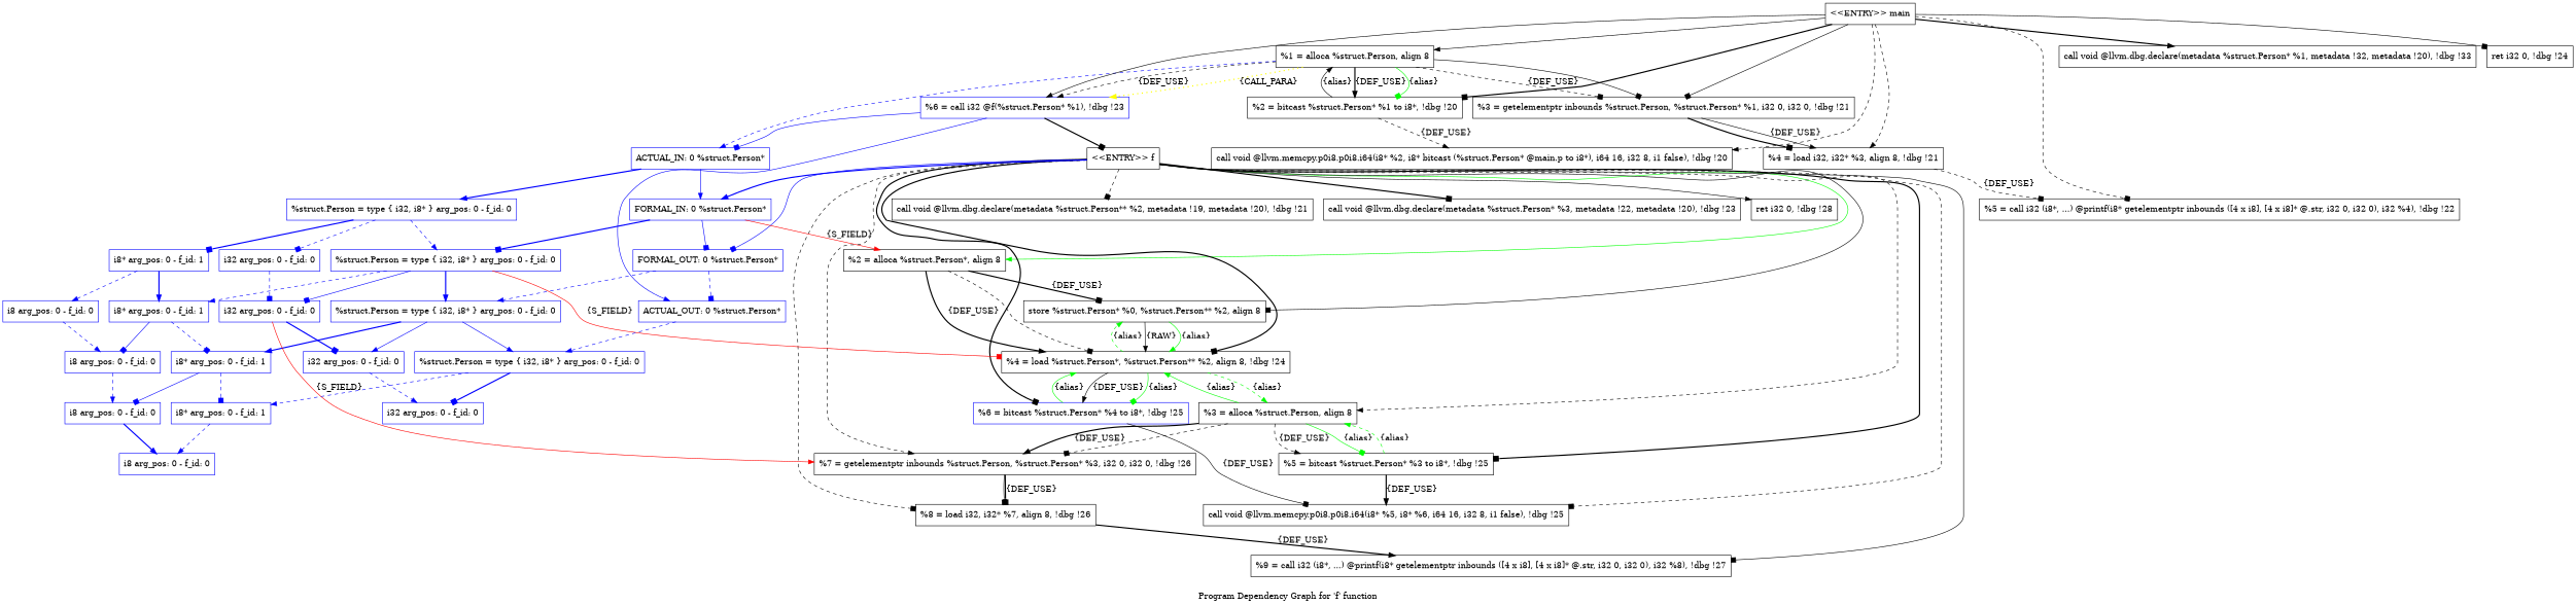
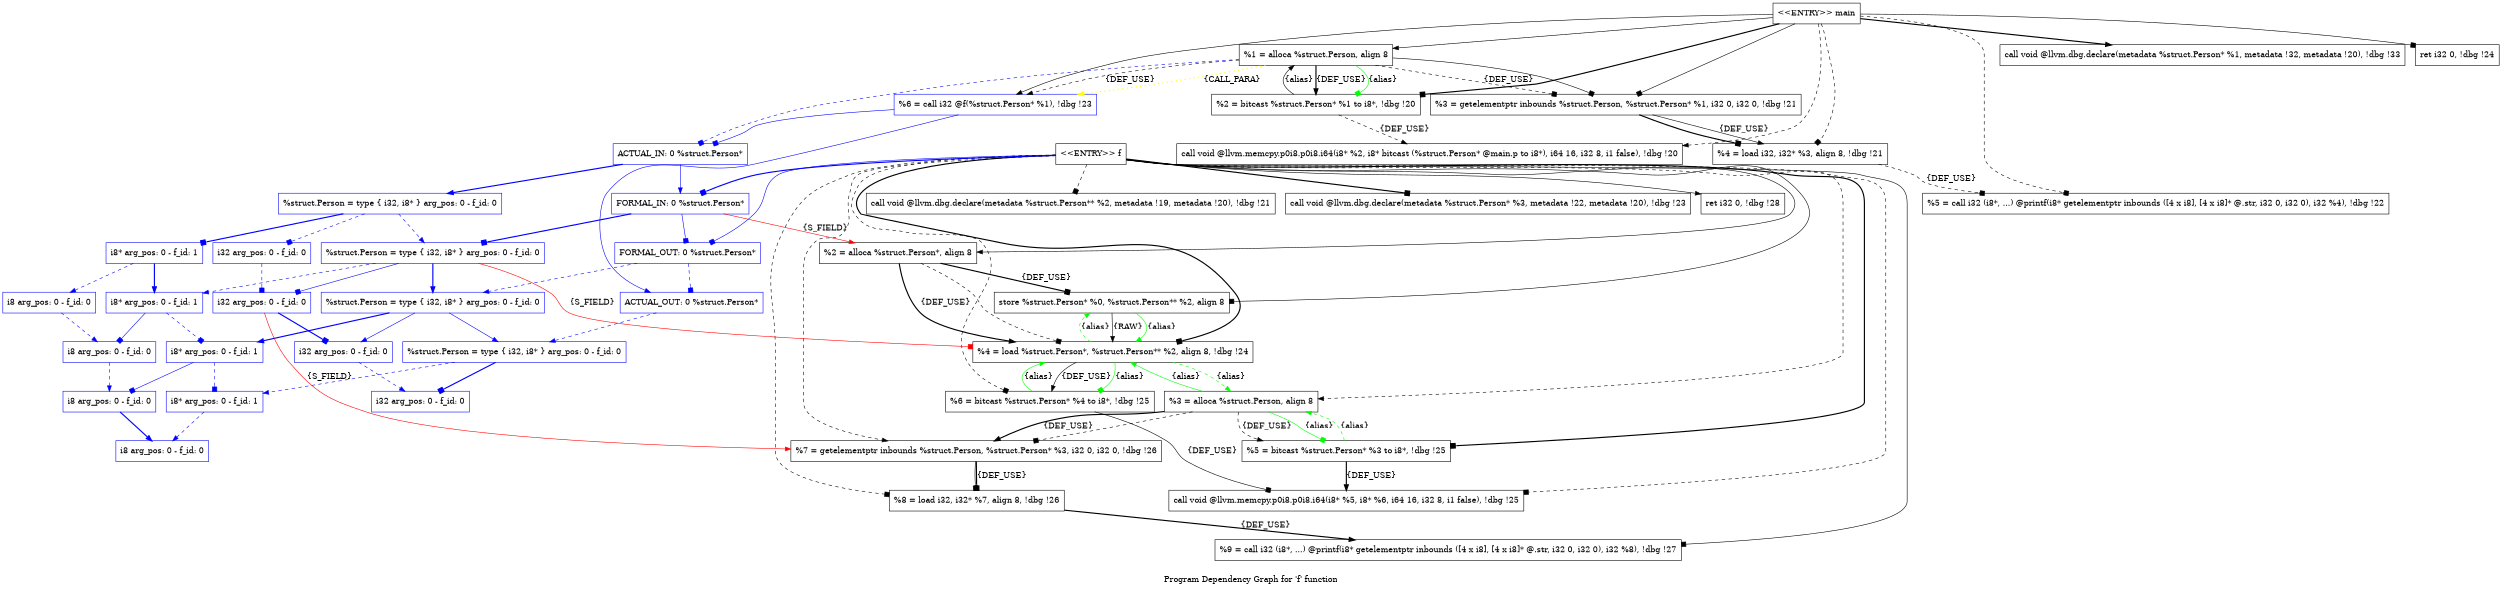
  digraph {
    label="Program Dependency Graph for 'f' function"
    splines=true
    node [shape=record]
    edge [arrowhead=normal style=dashed]
    n1 [label="{  %2 = alloca %struct.Person*, align 8}"]
    n2 [label="{  store %struct.Person* %0, %struct.Person** %2, align 8}"]
    n3 [label="{  %4 = load %struct.Person*, %struct.Person** %2, align 8, !dbg !24}"]
-   n4 [label="{  %6 = bitcast %struct.Person* %4 to i8*, !dbg !25}" color=blue]
+   n4 [label="{  %6 = bitcast %struct.Person* %4 to i8*, !dbg !25}"]
    n5 [label="{  %3 = alloca %struct.Person, align 8}"]
    n6 [label="{  call void @llvm.memcpy.p0i8.p0i8.i64(i8* %5, i8* %6, i64 16, i32 8, i1 false), !dbg !25}"]
    n7 [label="{  %5 = bitcast %struct.Person* %3 to i8*, !dbg !25}"]
    n8 [label="{  %7 = getelementptr inbounds %struct.Person, %struct.Person* %3, i32 0, i32 0, !dbg !26}"]
    n9 [label="{  %8 = load i32, i32* %7, align 8, !dbg !26}"]
    n10 [label="{  %9 = call i32 (i8*, ...) @printf(i8* getelementptr inbounds ([4 x i8], [4 x i8]* @.str, i32 0, i32 0), i32 %8), !dbg !27}"]
    n11 [label="{\<\<ENTRY\>\> f}"]
    n12 [label="{  call void @llvm.dbg.declare(metadata %struct.Person** %2, metadata !19, metadata !20), !dbg !21}"]
    n13 [label="{  call void @llvm.dbg.declare(metadata %struct.Person* %3, metadata !22, metadata !20), !dbg !23}"]
    n14 [label="{  ret i32 0, !dbg !28}"]
    n15 [color=blue label="{FORMAL_IN: 0 %struct.Person*}"]
    n16 [color=blue label="{FORMAL_OUT: 0 %struct.Person*}"]
    n17 [color=blue label="{%struct.Person = type \{ i32, i8* \} arg_pos: 0 - f_id: 0}"]
    n18 [color=blue label="{%struct.Person = type \{ i32, i8* \} arg_pos: 0 - f_id: 0}"]
    n19 [color=blue label="{ACTUAL_OUT: 0 %struct.Person*}"]
    n20 [color=blue label="{i32 arg_pos: 0 - f_id: 0}"]
    n21 [color=blue label="{i8* arg_pos: 0 - f_id: 1}"]
    n22 [color=blue label="{i32 arg_pos: 0 - f_id: 0}"]
    n23 [color=blue label="{i8* arg_pos: 0 - f_id: 1}"]
    n24 [color=blue label="{%struct.Person = type \{ i32, i8* \} arg_pos: 0 - f_id: 0}"]
    n25 [color=blue label="{i8 arg_pos: 0 - f_id: 0}"]
    n26 [color=blue label="{i32 arg_pos: 0 - f_id: 0}"]
    n27 [color=blue label="{i8 arg_pos: 0 - f_id: 0}"]
    n28 [color=blue label="{i8* arg_pos: 0 - f_id: 1}"]
    n29 [color=blue label="{i8 arg_pos: 0 - f_id: 0}"]
    n30 [label="{  %1 = alloca %struct.Person, align 8}"]
    n31 [label="{  %2 = bitcast %struct.Person* %1 to i8*, !dbg !20}"]
    n32 [label="{  %3 = getelementptr inbounds %struct.Person, %struct.Person* %1, i32 0, i32 0, !dbg !21}"]
    n33 [color=blue label="{  %6 = call i32 @f(%struct.Person* %1), !dbg !23}"]
    n34 [color=blue label="{ACTUAL_IN: 0 %struct.Person*}"]
    n35 [label="{  call void @llvm.memcpy.p0i8.p0i8.i64(i8* %2, i8* bitcast (%struct.Person* @main.p to i8*), i64 16, i32 8, i1 false), !dbg !20}"]
    n36 [label="{  %4 = load i32, i32* %3, align 8, !dbg !21}"]
    n37 [color=blue label="{%struct.Person = type \{ i32, i8* \} arg_pos: 0 - f_id: 0}"]
    n38 [label="{  %5 = call i32 (i8*, ...) @printf(i8* getelementptr inbounds ([4 x i8], [4 x i8]* @.str, i32 0, i32 0), i32 %4), !dbg !22}"]
    n39 [color=blue label="{i32 arg_pos: 0 - f_id: 0}"]
    n40 [color=blue label="{i8* arg_pos: 0 - f_id: 1}"]
    n41 [label="{\<\<ENTRY\>\> main}"]
    n42 [label="{  call void @llvm.dbg.declare(metadata %struct.Person* %1, metadata !32, metadata !20), !dbg !33}"]
    n43 [label="{  ret i32 0, !dbg !24}"]
    n44 [color=blue label="{i8 arg_pos: 0 - f_id: 0}"]
    n1 -> n2 [arrowhead=box label="{DEF_USE}" style=bold]
    n1 -> n3 [label="{DEF_USE}" style=bold]
    n1 -> n3 [arrowhead=box]
    n2 -> n3 [label="{RAW} " style=solid]
    n2 -> n3 [color=green label="{alias}" penwidth=1.0 style=solid]
    n3 -> n2 [color=green label="{alias}" penwidth=1.0]
    n3 -> n4 [label="{DEF_USE}" style=solid]
    n3 -> n4 [arrowhead=box color=green label="{alias}" penwidth=1.0 style=bold]
    n3 -> n5 [color=green label="{alias}" penwidth=1.0]
    n4 -> n3 [color=green label="{alias}" penwidth=1.0 style=solid]
    n4 -> n6 [arrowhead=box label="{DEF_USE}" style=solid]
    n5 -> n3 [color=green label="{alias}" penwidth=1.0 style=solid]
    n5 -> n7 [label="{DEF_USE}"]
    n5 -> n7 [arrowhead=box color=green label="{alias}" penwidth=1.0 style=solid]
    n5 -> n8 [label="{DEF_USE}" style=bold]
    n5 -> n8 [arrowhead=box]
    n7 -> n5 [color=green label="{alias}" penwidth=1.0]
    n7 -> n6 [label="{DEF_USE}" style=bold]
    n8 -> n9 [arrowhead=box label="{DEF_USE}" style=bold]
    n8 -> n9 [arrowhead=box style=solid]
    n9 -> n10 [label="{DEF_USE}" style=bold]
-   n11 -> n1 [style=solid color=green]
+   n11 -> n1 [style=solid]
    n11 -> n2 [arrowhead=box style=solid]
    n11 -> n3 [arrowhead=box style=bold]
-   n11 -> n4 [arrowhead=box style=bold]
+   n11 -> n4 [arrowhead=box]
    n11 -> n5
    n11 -> n6 [arrowhead=box]
    n11 -> n7 [arrowhead=box style=bold]
    n11 -> n8
    n11 -> n9 [arrowhead=box]
    n11 -> n10 [arrowhead=box style=solid]
    n11 -> n12 [arrowhead=box]
    n11 -> n13 [arrowhead=box style=bold]
    n11 -> n14 [style=solid]
-   n11 -> n15 [color=blue style=bold]
+   n11 -> n15 [arrowhead=box color=blue style=bold]
    n11 -> n16 [arrowhead=box color=blue style=solid]
    n15 -> n1 [color=red label="{S_FIELD}" penwidth=1.0 style=bold]
    n15 -> n16 [arrowhead=box color=blue style=solid]
    n15 -> n17 [arrowhead=box color=blue style=bold]
    n16 -> n18 [color=blue]
    n16 -> n19 [arrowhead=box color=blue]
    n17 -> n3 [arrowhead=box color=red label="{S_FIELD}" penwidth=1.0 style=solid]
    n17 -> n18 [color=blue style=bold]
    n17 -> n20 [arrowhead=box color=blue style=solid]
    n17 -> n21 [color=blue]
    n18 -> n22 [color=blue style=solid]
    n18 -> n23 [color=blue style=bold]
    n18 -> n24 [color=blue style=solid]
    n19 -> n24 [color=blue]
    n20 -> n8 [color=red label="{S_FIELD}" penwidth=1.0 style=bold]
    n20 -> n22 [arrowhead=box color=blue style=bold]
    n21 -> n23 [arrowhead=box color=blue]
    n21 -> n25 [arrowhead=box color=blue style=solid]
    n22 -> n26 [color=blue]
    n23 -> n27 [arrowhead=box color=blue style=solid]
    n23 -> n28 [arrowhead=box color=blue]
    n24 -> n26 [arrowhead=box color=blue style=bold]
    n24 -> n28 [color=blue]
    n25 -> n27 [color=blue]
    n27 -> n29 [color=blue style=bold]
    n28 -> n29 [color=blue]
    n30 -> n31 [label="{DEF_USE}" style=bold]
    n30 -> n31 [arrowhead=box color=green label="{alias}" penwidth=1.0 style=bold]
    n30 -> n32 [arrowhead=box label="{DEF_USE}"]
    n30 -> n32 [arrowhead=box style=solid]
    n30 -> n33 [label="{DEF_USE}"]
    n30 -> n33 [color=yellow label="{CALL_PARA}" penwidth=2.0 style=dotted arrowhead=""]
-   n30 -> n34 [color=blue]
+   n30 -> n34 [arrowhead=box color=blue]
    n31 -> n30 [color=black label="{alias}" penwidth=1.0 style=solid]
    n31 -> n35 [label="{DEF_USE}"]
    n32 -> n36 [label="{DEF_USE}" style=solid]
    n32 -> n36 [arrowhead=box style=bold]
-   n33 -> n11 [arrowhead=box style=bold]
    n33 -> n19 [color=blue style=solid]
    n33 -> n34 [arrowhead=box color=blue style=solid]
    n34 -> n15 [color=blue style=solid]
    n34 -> n37 [color=blue style=bold]
    n36 -> n38 [arrowhead=box label="{DEF_USE}"]
    n37 -> n17 [color=blue]
    n37 -> n39 [arrowhead=box color=blue]
    n37 -> n40 [arrowhead=box color=blue style=bold]
    n39 -> n20 [arrowhead=box color=blue]
    n40 -> n21 [color=blue style=bold]
    n40 -> n44 [color=blue]
    n41 -> n30 [style=solid]
    n41 -> n31 [arrowhead=box style=bold]
    n41 -> n32 [arrowhead=box style=solid]
    n41 -> n33 [style=solid]
    n41 -> n35
-   n41 -> n36
+   n41 -> n36 [arrowhead=box]
    n41 -> n38 [arrowhead=box]
    n41 -> n42 [style=bold]
    n41 -> n43 [arrowhead=box style=solid]
    n44 -> n25 [color=blue]
  }
